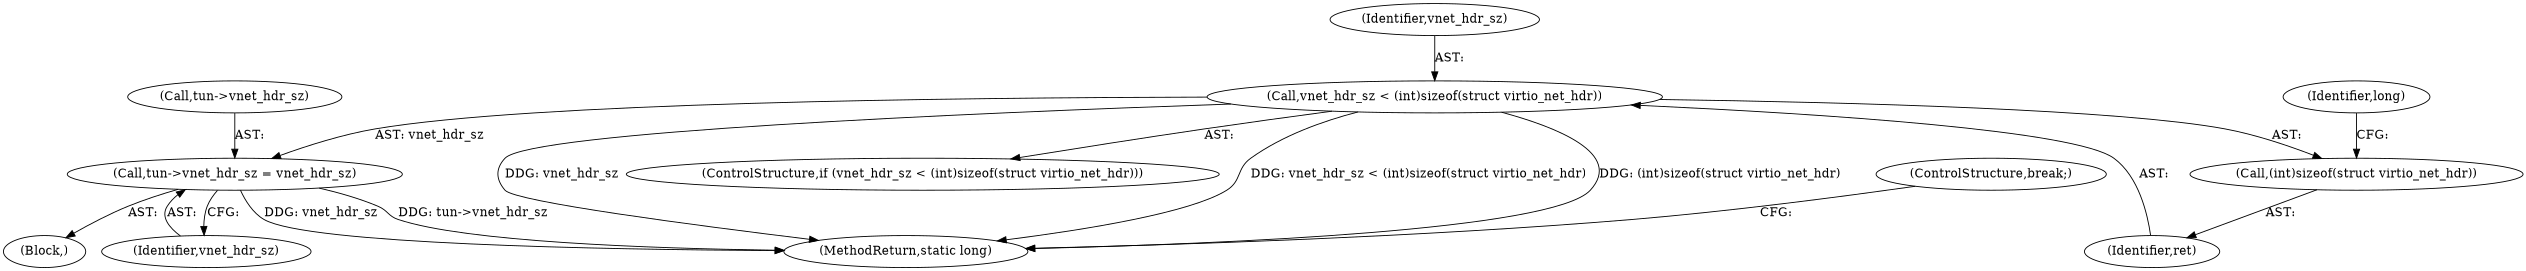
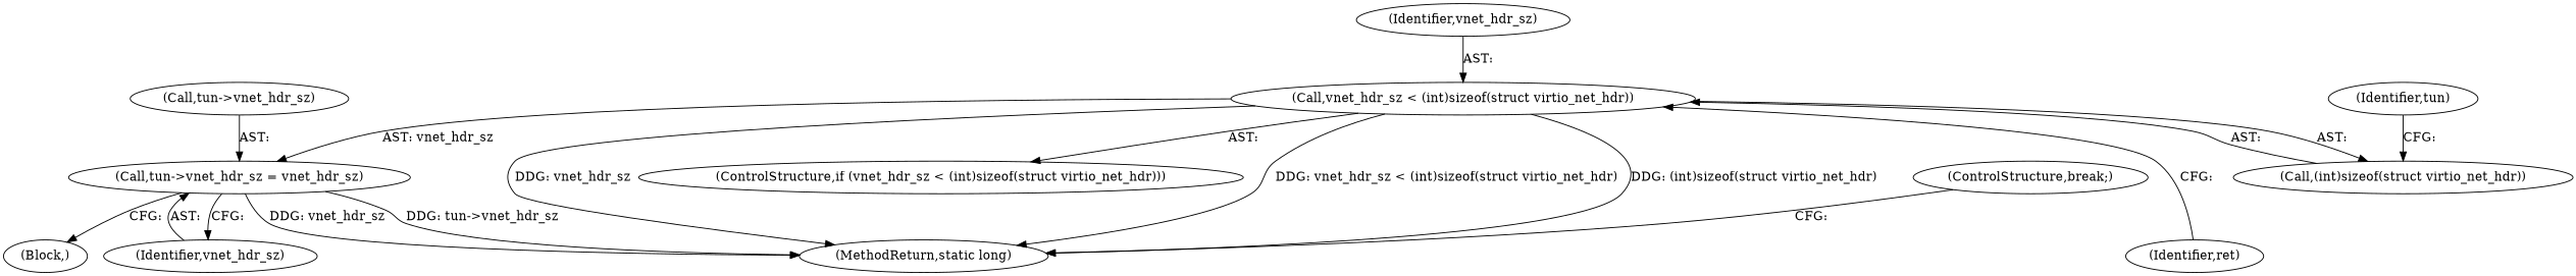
  digraph {
    n1 [label="(Call,tun->vnet_hdr_sz = vnet_hdr_sz)"]
    n2 [label="(Block,)"]
    n3 [label="(MethodReturn,static long)"]
    n4 [label="(Identifier,vnet_hdr_sz)"]
    n5 [label="(Call,vnet_hdr_sz < (int)sizeof(struct virtio_net_hdr))"]
    n6 [label="(ControlStructure,if (vnet_hdr_sz < (int)sizeof(struct virtio_net_hdr)))"]
    n7 [label="(Call,(int)sizeof(struct virtio_net_hdr))"]
    n8 [label="(ControlStructure,break;)"]
    n9 [label="(Call,tun->vnet_hdr_sz)"]
-   n10 [label="(Identifier,long)"]
+   n10 [label="(Identifier,tun)"]
    n11 [label="(Identifier,ret)"]
    n12 [label="(Identifier,vnet_hdr_sz)"]
-   n1 -> n2 [label="AST: "]
+   n1 -> n2 [label="CFG: "]
    n1 -> n3 [label="DDG: vnet_hdr_sz"]
    n1 -> n3 [label="DDG: tun->vnet_hdr_sz"]
    n1 -> n4 [label="CFG: "]
    n4 -> n1 [label="AST: "]
    n5 -> n1 [label="AST: vnet_hdr_sz"]
    n5 -> n3 [label="DDG: (int)sizeof(struct virtio_net_hdr)"]
    n5 -> n3 [label="DDG: vnet_hdr_sz"]
    n5 -> n3 [label="DDG: vnet_hdr_sz < (int)sizeof(struct virtio_net_hdr)"]
    n5 -> n6 [label="AST: "]
    n5 -> n7 [label="AST: "]
-   n7 -> n11 [label="AST: "]
+   n7 -> n5 [label="AST: "]
    n8 -> n3 [label="CFG: "]
    n9 -> n1 [label="AST: "]
    n10 -> n7 [label="CFG: "]
-   n11 -> n5 [label="AST: "]
+   n11 -> n5 [label="CFG: "]
    n12 -> n5 [label="AST: "]
  }
